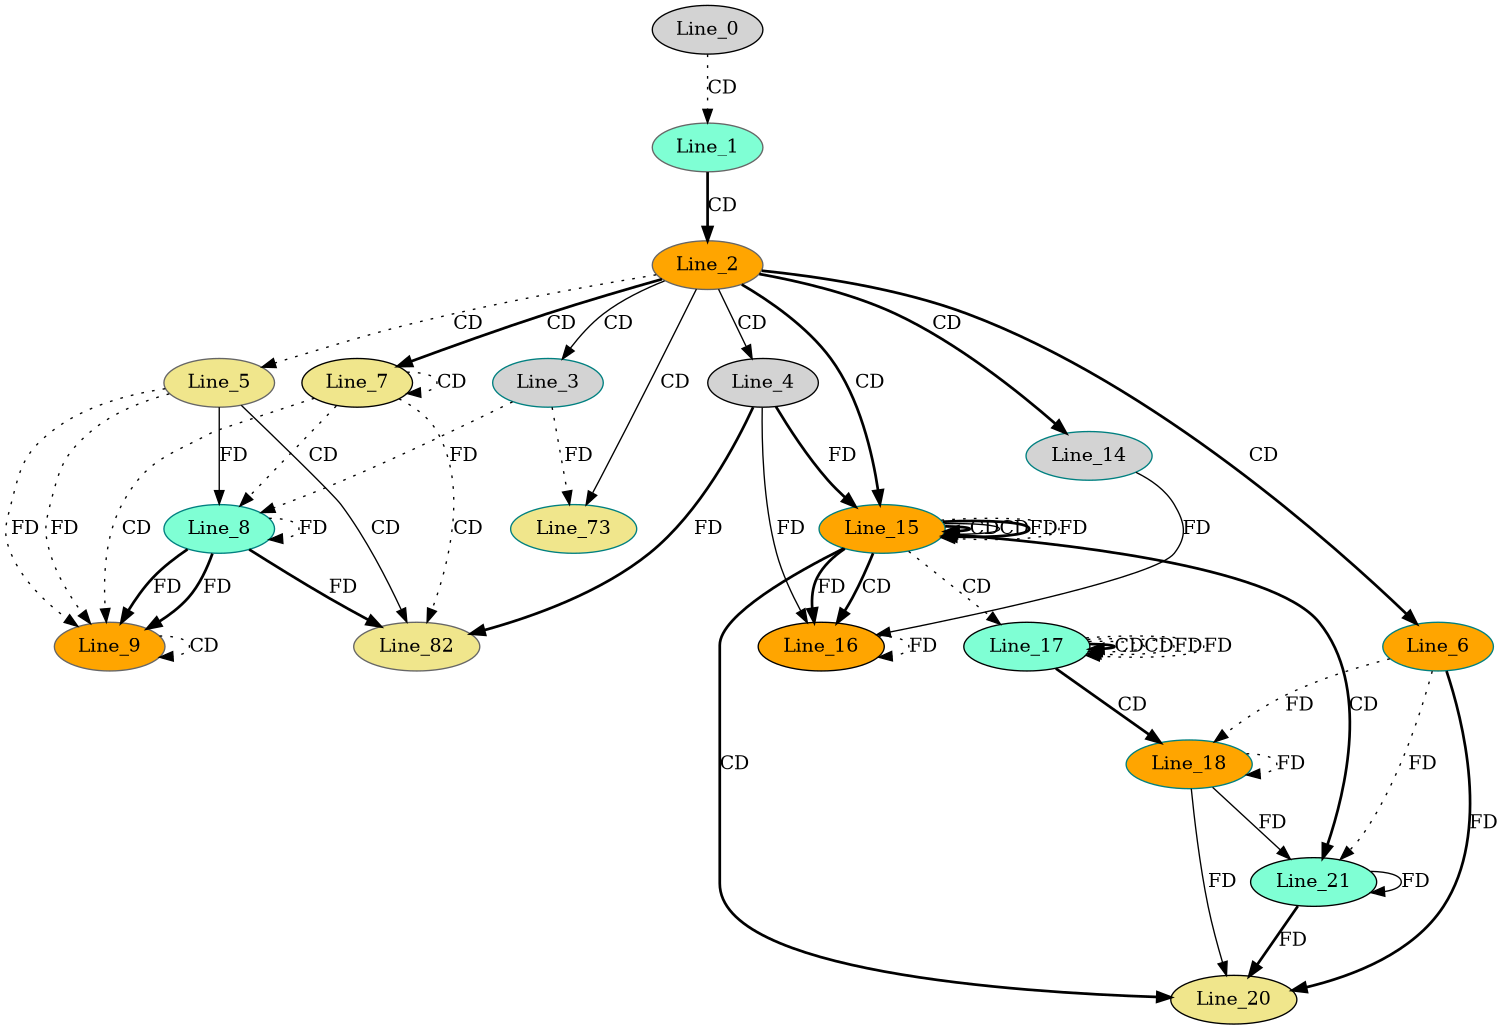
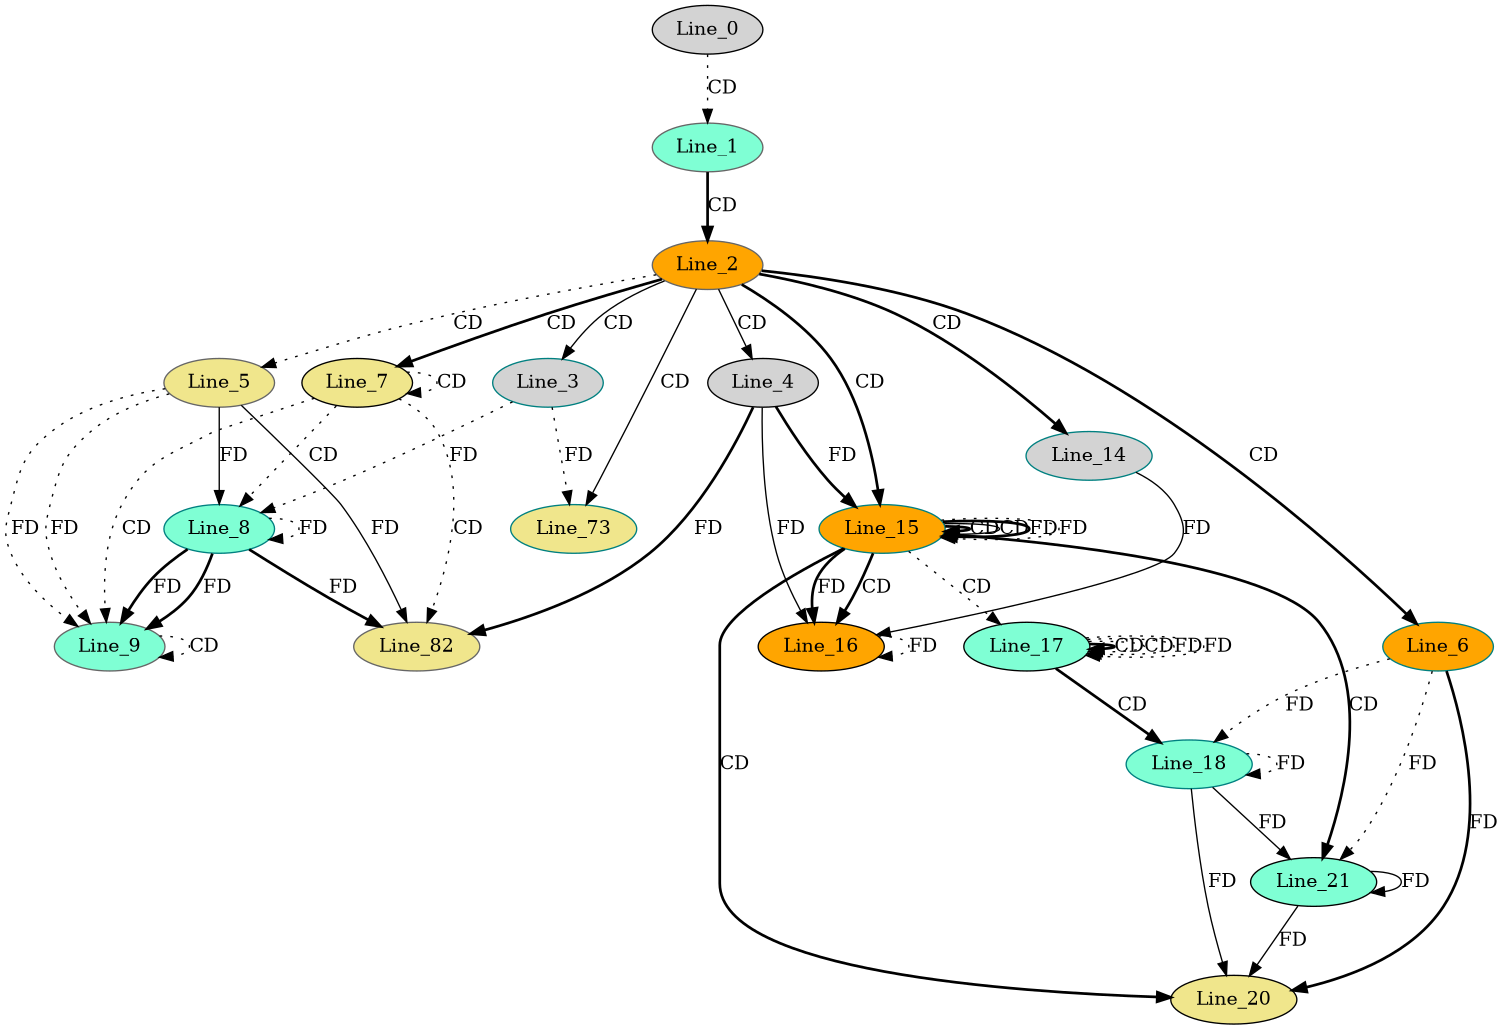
  digraph {
    fontname="DejaVu Serif"
    node [color=black fillcolor=aquamarine fontname="DejaVu Serif" style=filled]
    edge [fontname="DejaVu Serif" style=dotted]
    Line_0 [fillcolor=lightgrey]
    Line_1 [color=gray40]
    Line_2 [color=gray40 fillcolor=orange]
    Line_3 [color=teal fillcolor=lightgrey]
    Line_4 [fillcolor=lightgrey]
    Line_5 [color=gray40 fillcolor=khaki]
    Line_6 [color=teal fillcolor=orange]
    Line_7 [fillcolor=khaki]
    Line_14 [color=teal fillcolor=lightgrey]
    Line_15 [color=teal fillcolor=orange]
    n11 [color=teal fillcolor=khaki label=Line_73]
    Line_8 [color=teal]
    n13 [color=gray40 fillcolor=khaki label=Line_82]
    Line_16 [fillcolor=orange]
-   Line_9 [color=gray40 fillcolor=orange]
-   Line_18 [color=teal fillcolor=orange]
+   Line_9 [color=gray40]
+   Line_18 [color=teal]
    Line_20 [fillcolor=khaki]
    Line_21
    Line_17
    Line_0 -> Line_1 [label=CD]
    Line_1 -> Line_2 [label=CD style=bold]
    Line_2 -> Line_3 [label=CD style=solid]
    Line_2 -> Line_4 [label=CD style=solid]
    Line_2 -> Line_5 [label=CD]
    Line_2 -> Line_6 [label=CD style=bold]
    Line_2 -> Line_7 [label=CD style=bold]
    Line_2 -> Line_14 [label=CD style=bold]
    Line_2 -> Line_15 [label=CD style=bold]
    Line_2 -> n11 [label=CD style=solid]
    Line_3 -> n11 [label=FD]
    Line_3 -> Line_8 [label=FD]
    Line_4 -> Line_15 [label=FD style=bold]
    Line_4 -> n13 [label=FD style=bold]
    Line_4 -> Line_16 [label=FD style=solid]
    Line_5 -> Line_8 [label=FD style=solid]
-   Line_5 -> n13 [label=CD style=solid]
+   Line_5 -> n13 [label=FD style=solid]
    Line_5 -> Line_9 [label=FD]
    Line_5 -> Line_9 [label=FD]
    Line_6 -> Line_18 [label=FD]
    Line_6 -> Line_20 [label=FD style=bold]
    Line_6 -> Line_21 [label=FD]
    Line_7 -> Line_7 [label=CD]
    Line_7 -> Line_8 [label=CD]
    Line_7 -> n13 [label=CD]
    Line_7 -> Line_9 [label=CD]
    Line_14 -> Line_16 [label=FD style=solid]
    Line_15 -> Line_15 [label=CD style=bold]
    Line_15 -> Line_15 [label=CD style=solid]
    Line_15 -> Line_15 [label=FD style=bold]
    Line_15 -> Line_15 [label=FD]
    Line_15 -> Line_16 [label=CD style=bold]
    Line_15 -> Line_16 [label=FD style=bold]
    Line_15 -> Line_20 [label=CD style=bold]
    Line_15 -> Line_21 [label=CD style=bold]
    Line_15 -> Line_17 [label=CD]
    Line_8 -> Line_8 [label=FD]
    Line_8 -> n13 [label=FD style=bold]
    Line_8 -> Line_9 [label=FD style=bold]
    Line_8 -> Line_9 [label=FD style=bold]
    Line_16 -> Line_16 [label=FD]
    Line_9 -> Line_9 [label=CD]
    Line_18 -> Line_18 [label=FD]
    Line_18 -> Line_20 [label=FD style=solid]
    Line_18 -> Line_21 [label=FD style=solid]
-   Line_21 -> Line_20 [label=FD style=bold]
+   Line_21 -> Line_20 [label=FD style=solid]
    Line_21 -> Line_21 [label=FD style=solid]
    Line_17 -> Line_18 [label=CD style=bold]
    Line_17 -> Line_17 [label=CD style=bold]
    Line_17 -> Line_17 [label=CD]
    Line_17 -> Line_17 [label=FD]
    Line_17 -> Line_17 [label=FD]
  }
